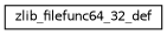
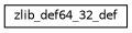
  digraph {
    rankdir=LR
-   n1 [color=black fillcolor=white fontname=Helvetica fontsize=10 height=0.2 label=zlib_filefunc64_32_def shape=record style=filled width=0.4]
+   n1 [color=black fillcolor=white fontname=Helvetica fontsize=10 height=0.2 label=zlib_def64_32_def shape=record style=filled width=0.4]
  }
